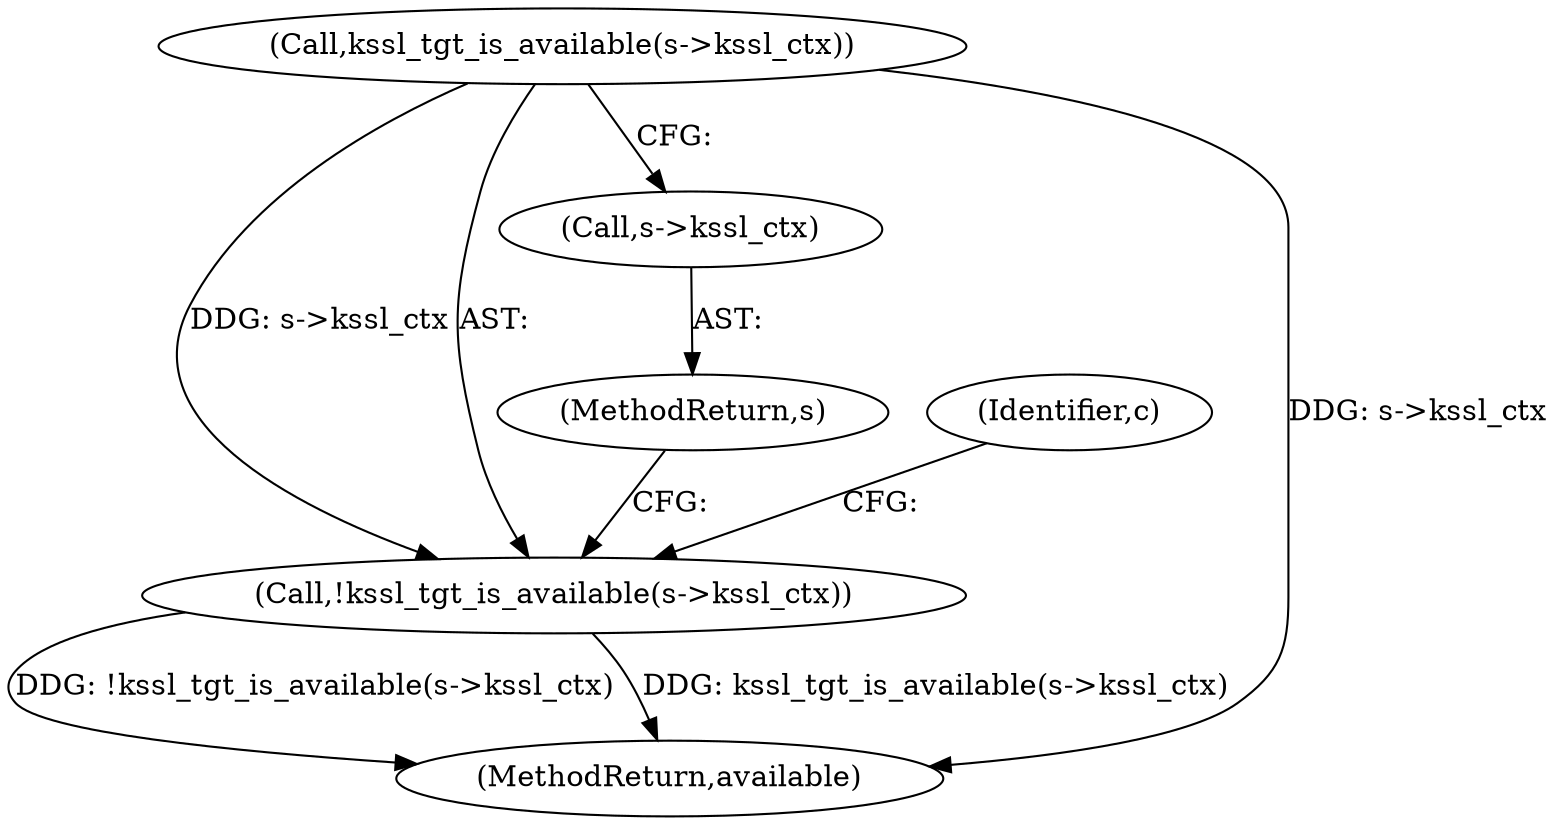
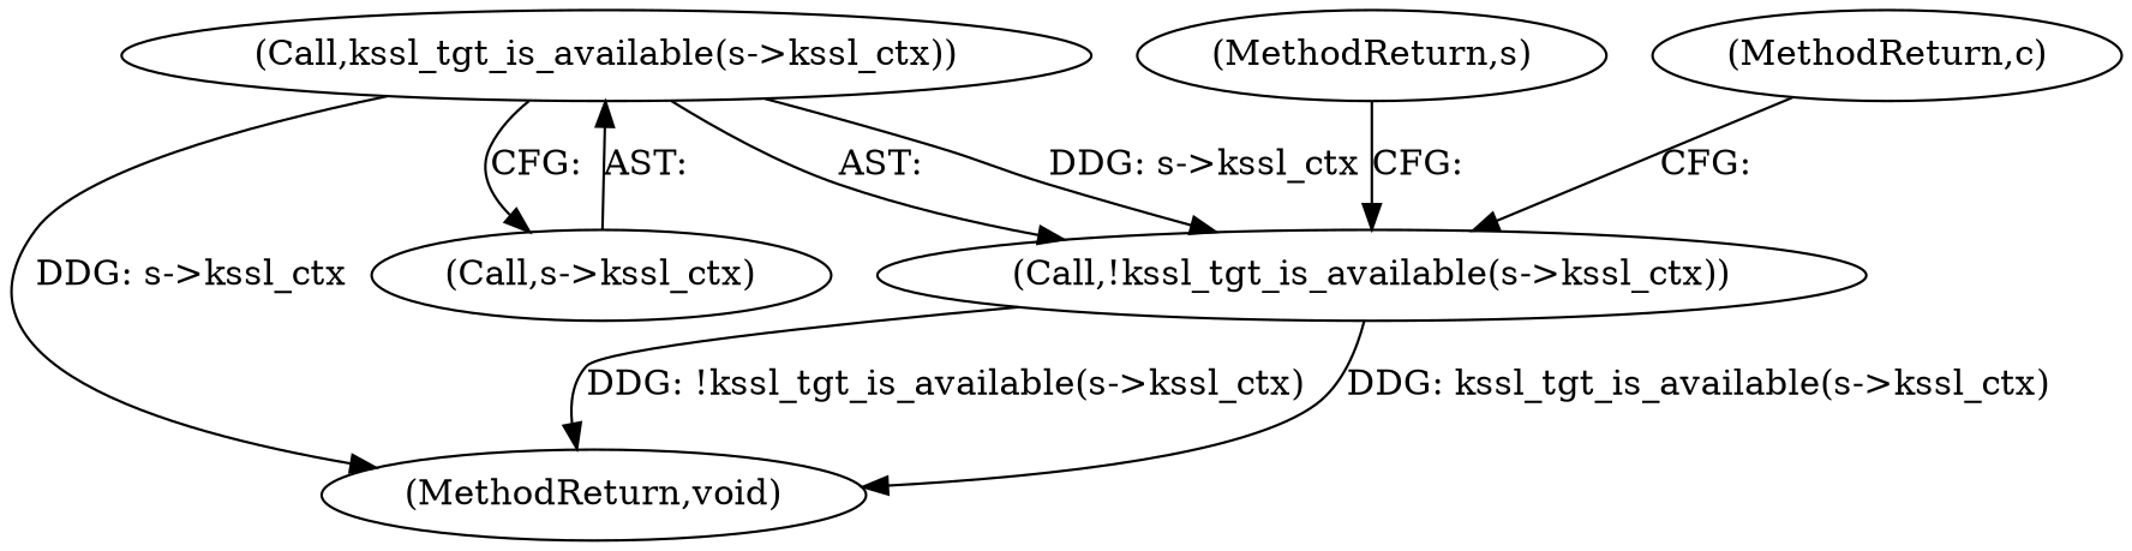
  digraph {
    n1 [label="(Call,kssl_tgt_is_available(s->kssl_ctx))"]
    n2 [label="(Call,!kssl_tgt_is_available(s->kssl_ctx))"]
-   n3 [label="(MethodReturn,available)"]
+   n3 [label="(MethodReturn,void)"]
    n4 [label="(Call,s->kssl_ctx)"]
    n5 [label="(MethodReturn,s)"]
-   n6 [label="(Identifier,c)"]
+   n6 [label="(MethodReturn,c)"]
    n1 -> n2 [label="AST: "]
    n1 -> n2 [label="DDG: s->kssl_ctx"]
    n1 -> n3 [label="DDG: s->kssl_ctx"]
    n1 -> n4 [label="CFG: "]
    n2 -> n3 [label="DDG: kssl_tgt_is_available(s->kssl_ctx)"]
    n2 -> n3 [label="DDG: !kssl_tgt_is_available(s->kssl_ctx)"]
-   n4 -> n5 [label="AST: "]
+   n4 -> n1 [label="AST: "]
    n5 -> n2 [label="CFG: "]
    n6 -> n2 [label="CFG: "]
  }
